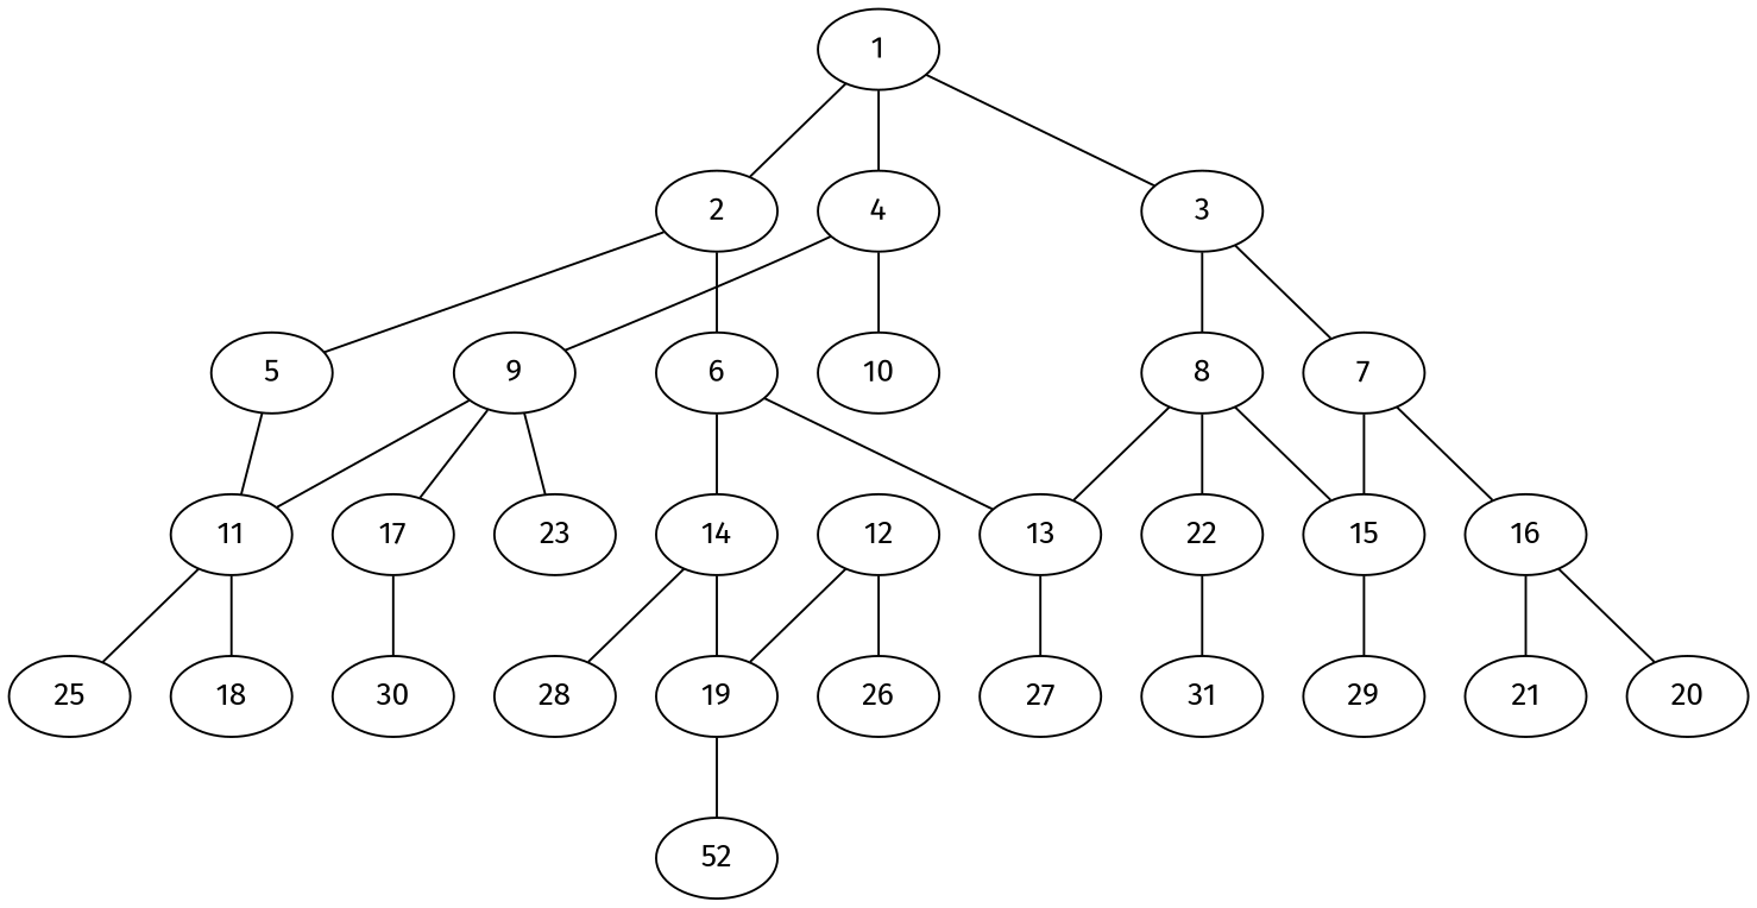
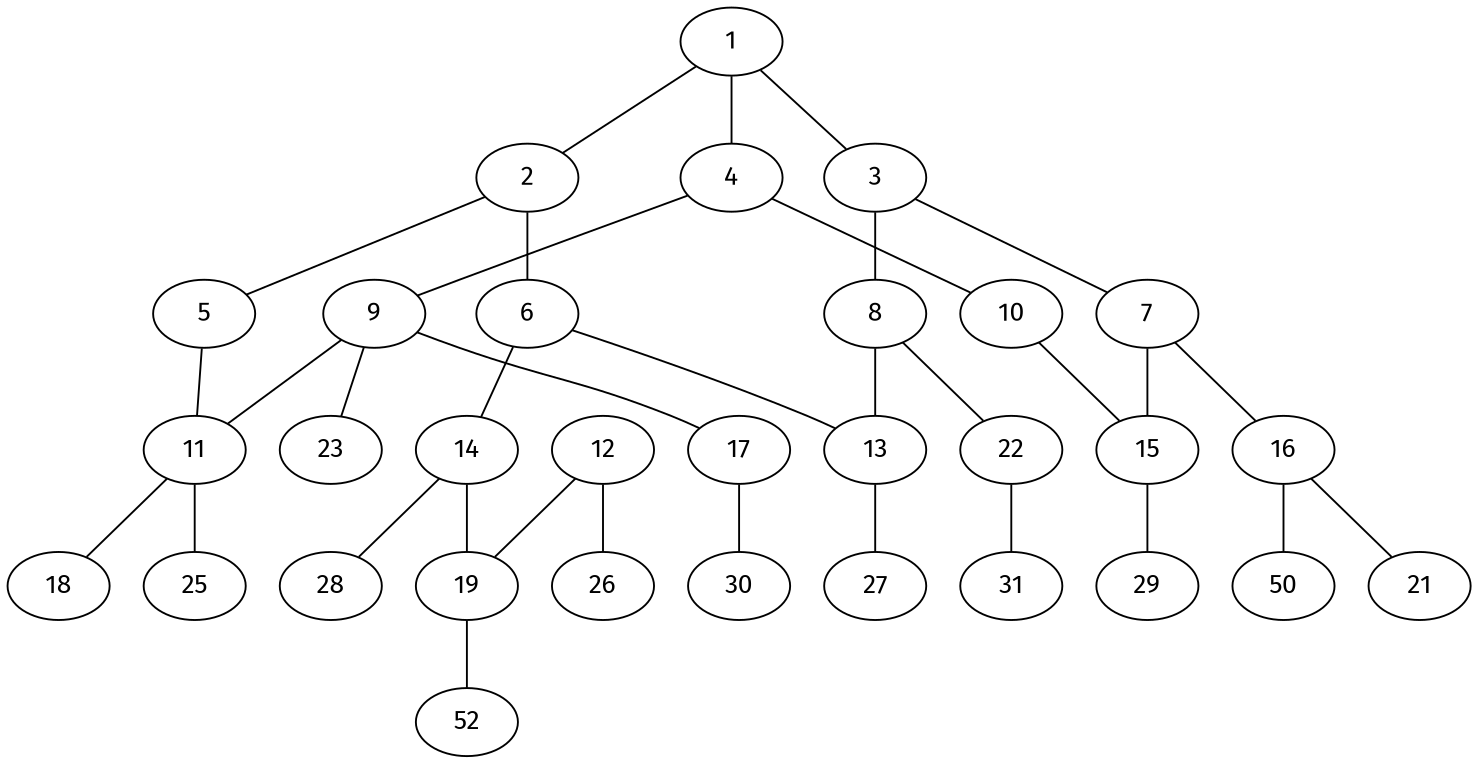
  graph {
    fontname="Fira Sans"
    node [chem=C fontname="Fira Sans"]
    edge [fontname="Fira Sans" valence=1]
    1
    2
    3
    4
    5
    6
    7
    8
    9
    10
    11
    13
    14
    15
    16 [chem=N]
    22 [chem=H]
    17 [chem=O]
    23 [chem=H]
    18 [chem=O]
    25 [chem=H]
    12
    19
    26 [chem=H]
    27 [chem=H]
    28 [chem=H]
    29 [chem=H]
-   20 [chem=O]
+   20 [chem=O label=50]
    21 [chem=O]
    31 [chem=H]
    30 [chem=H]
    n31 [chem=H label=52]
    1 -- 2
    1 -- 3 [valence=2]
    1 -- 4
    2 -- 5
    2 -- 6 [valence=2]
    3 -- 7
    3 -- 8
    4 -- 9
    4 -- 10 [valence=2]
    5 -- 11
    6 -- 13
    6 -- 14
    7 -- 15 [valence=2]
    7 -- 16
    8 -- 13 [valence=2]
    8 -- 22
    9 -- 11
    9 -- 17
    9 -- 23
-   8 -- 15
+   10 -- 15
    11 -- 18
    11 -- 25
    13 -- 27
    14 -- 19 [valence=2]
    14 -- 28
    15 -- 29
    16 -- 20 [valence=2]
    16 -- 21
    22 -- 31
    17 -- 30
    12 -- 19
    12 -- 26
    19 -- n31
  }
